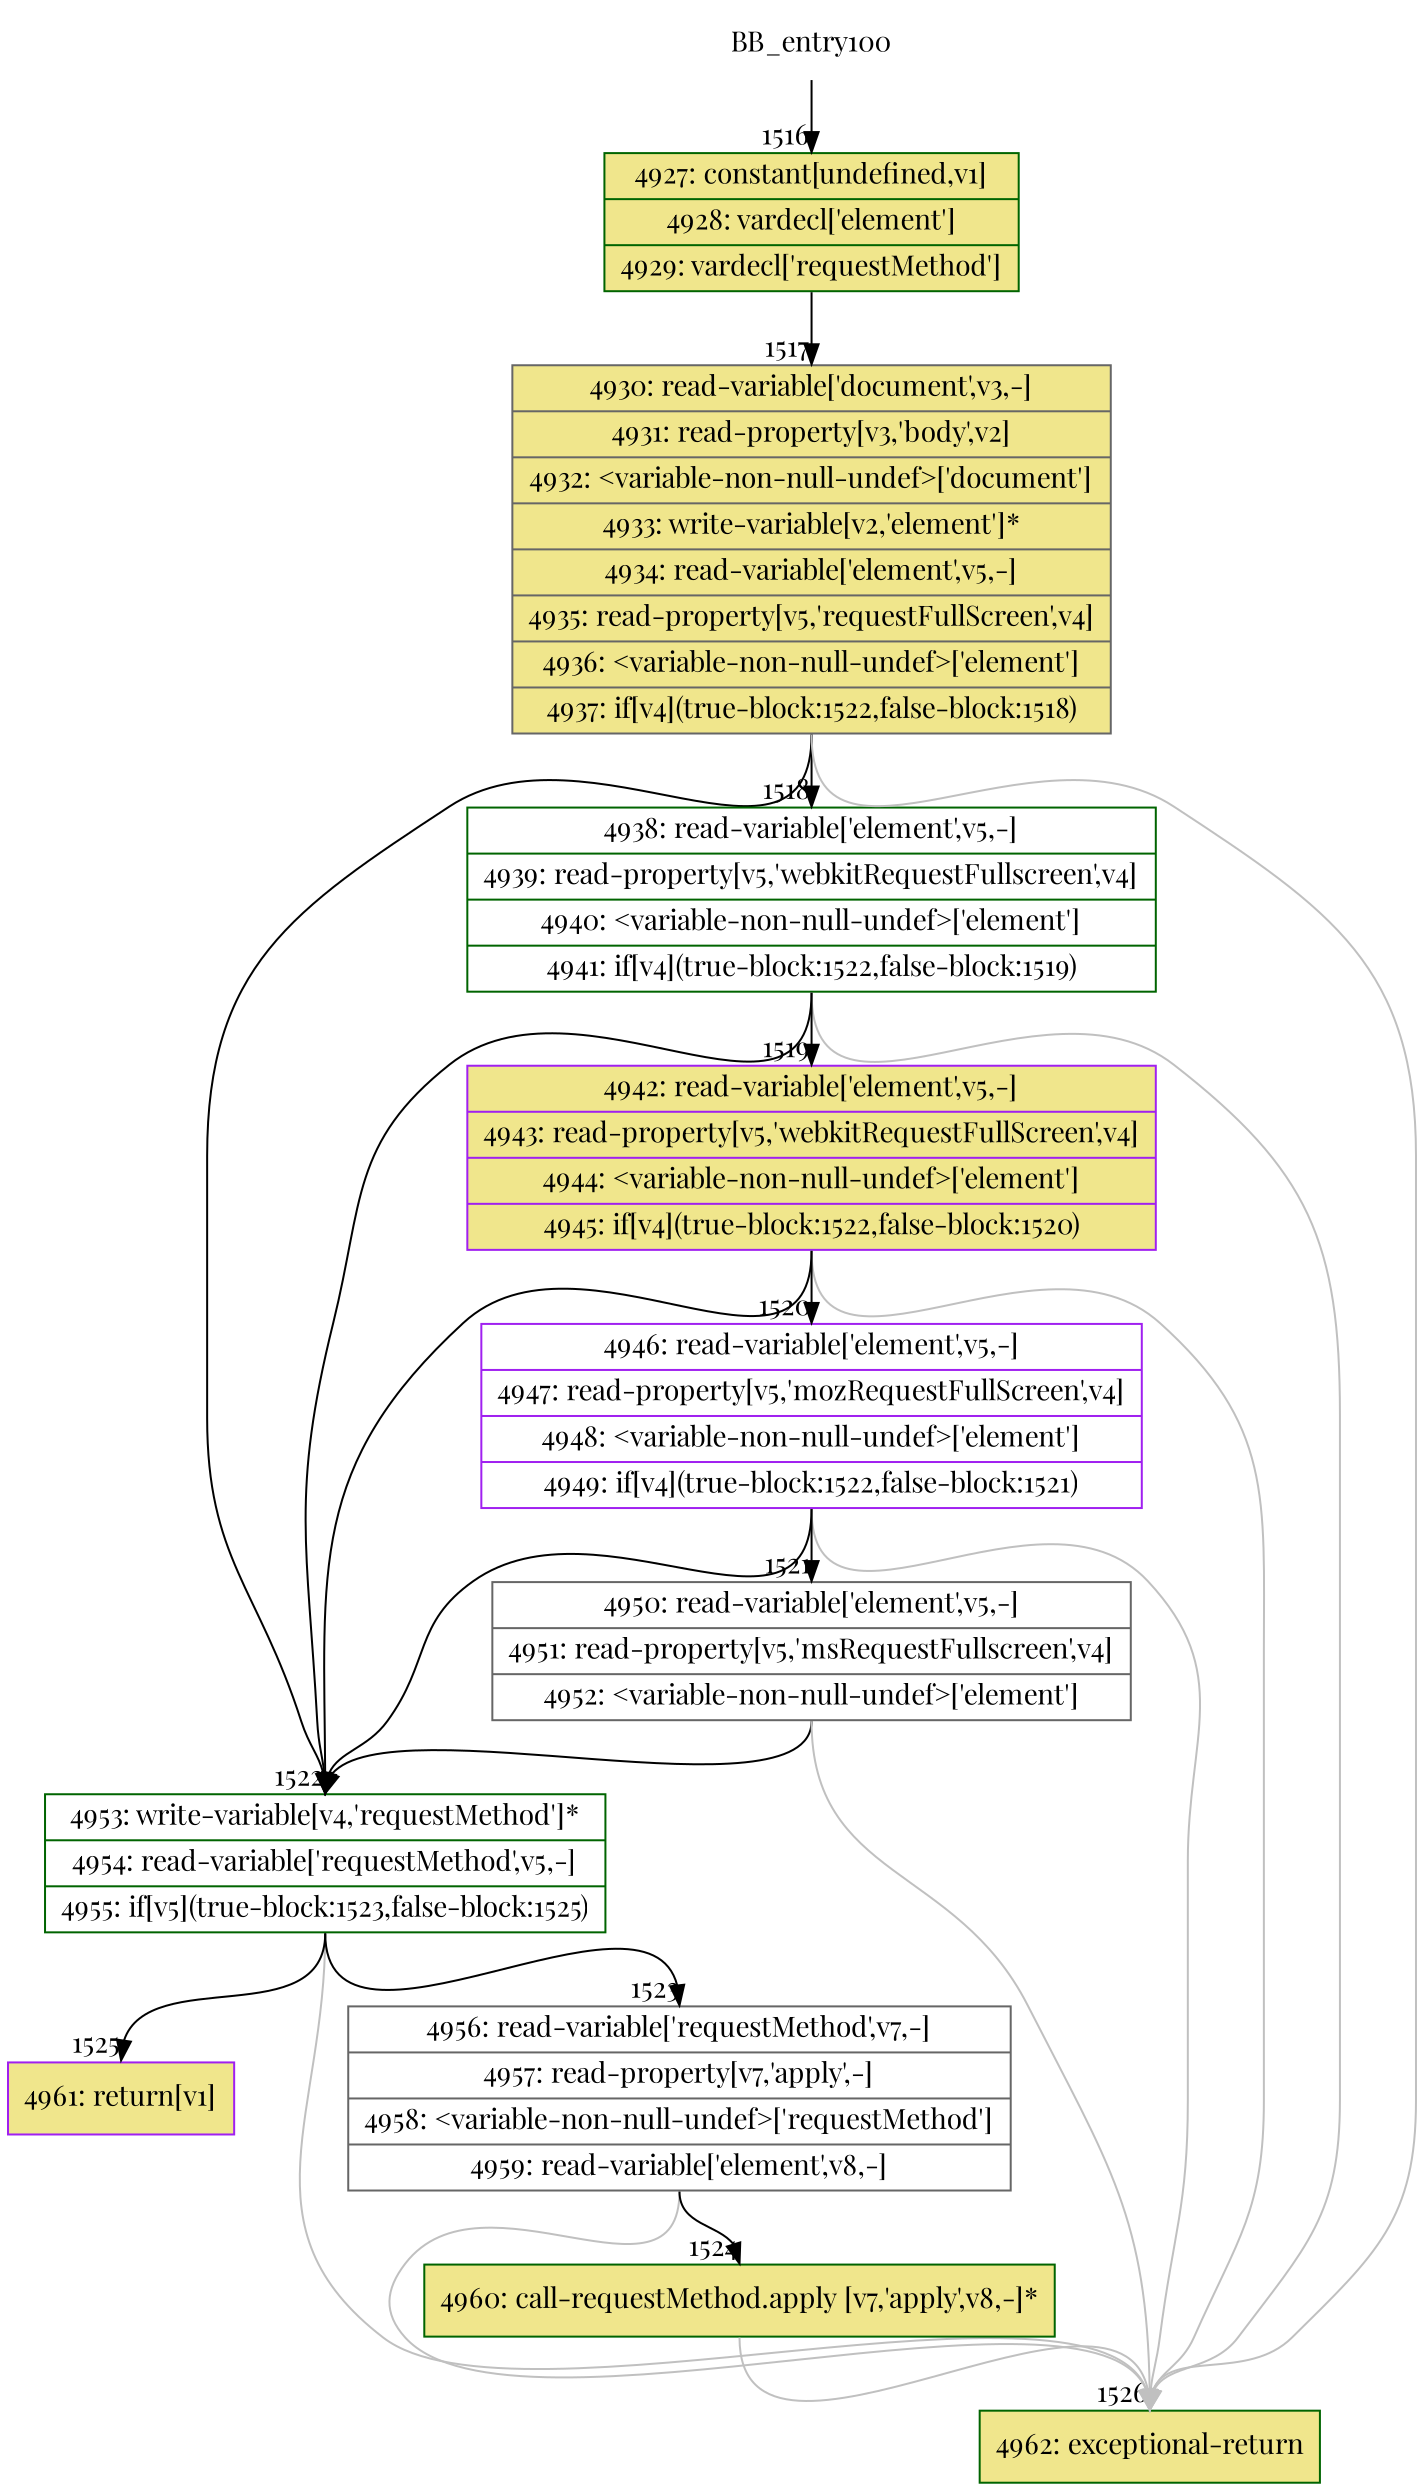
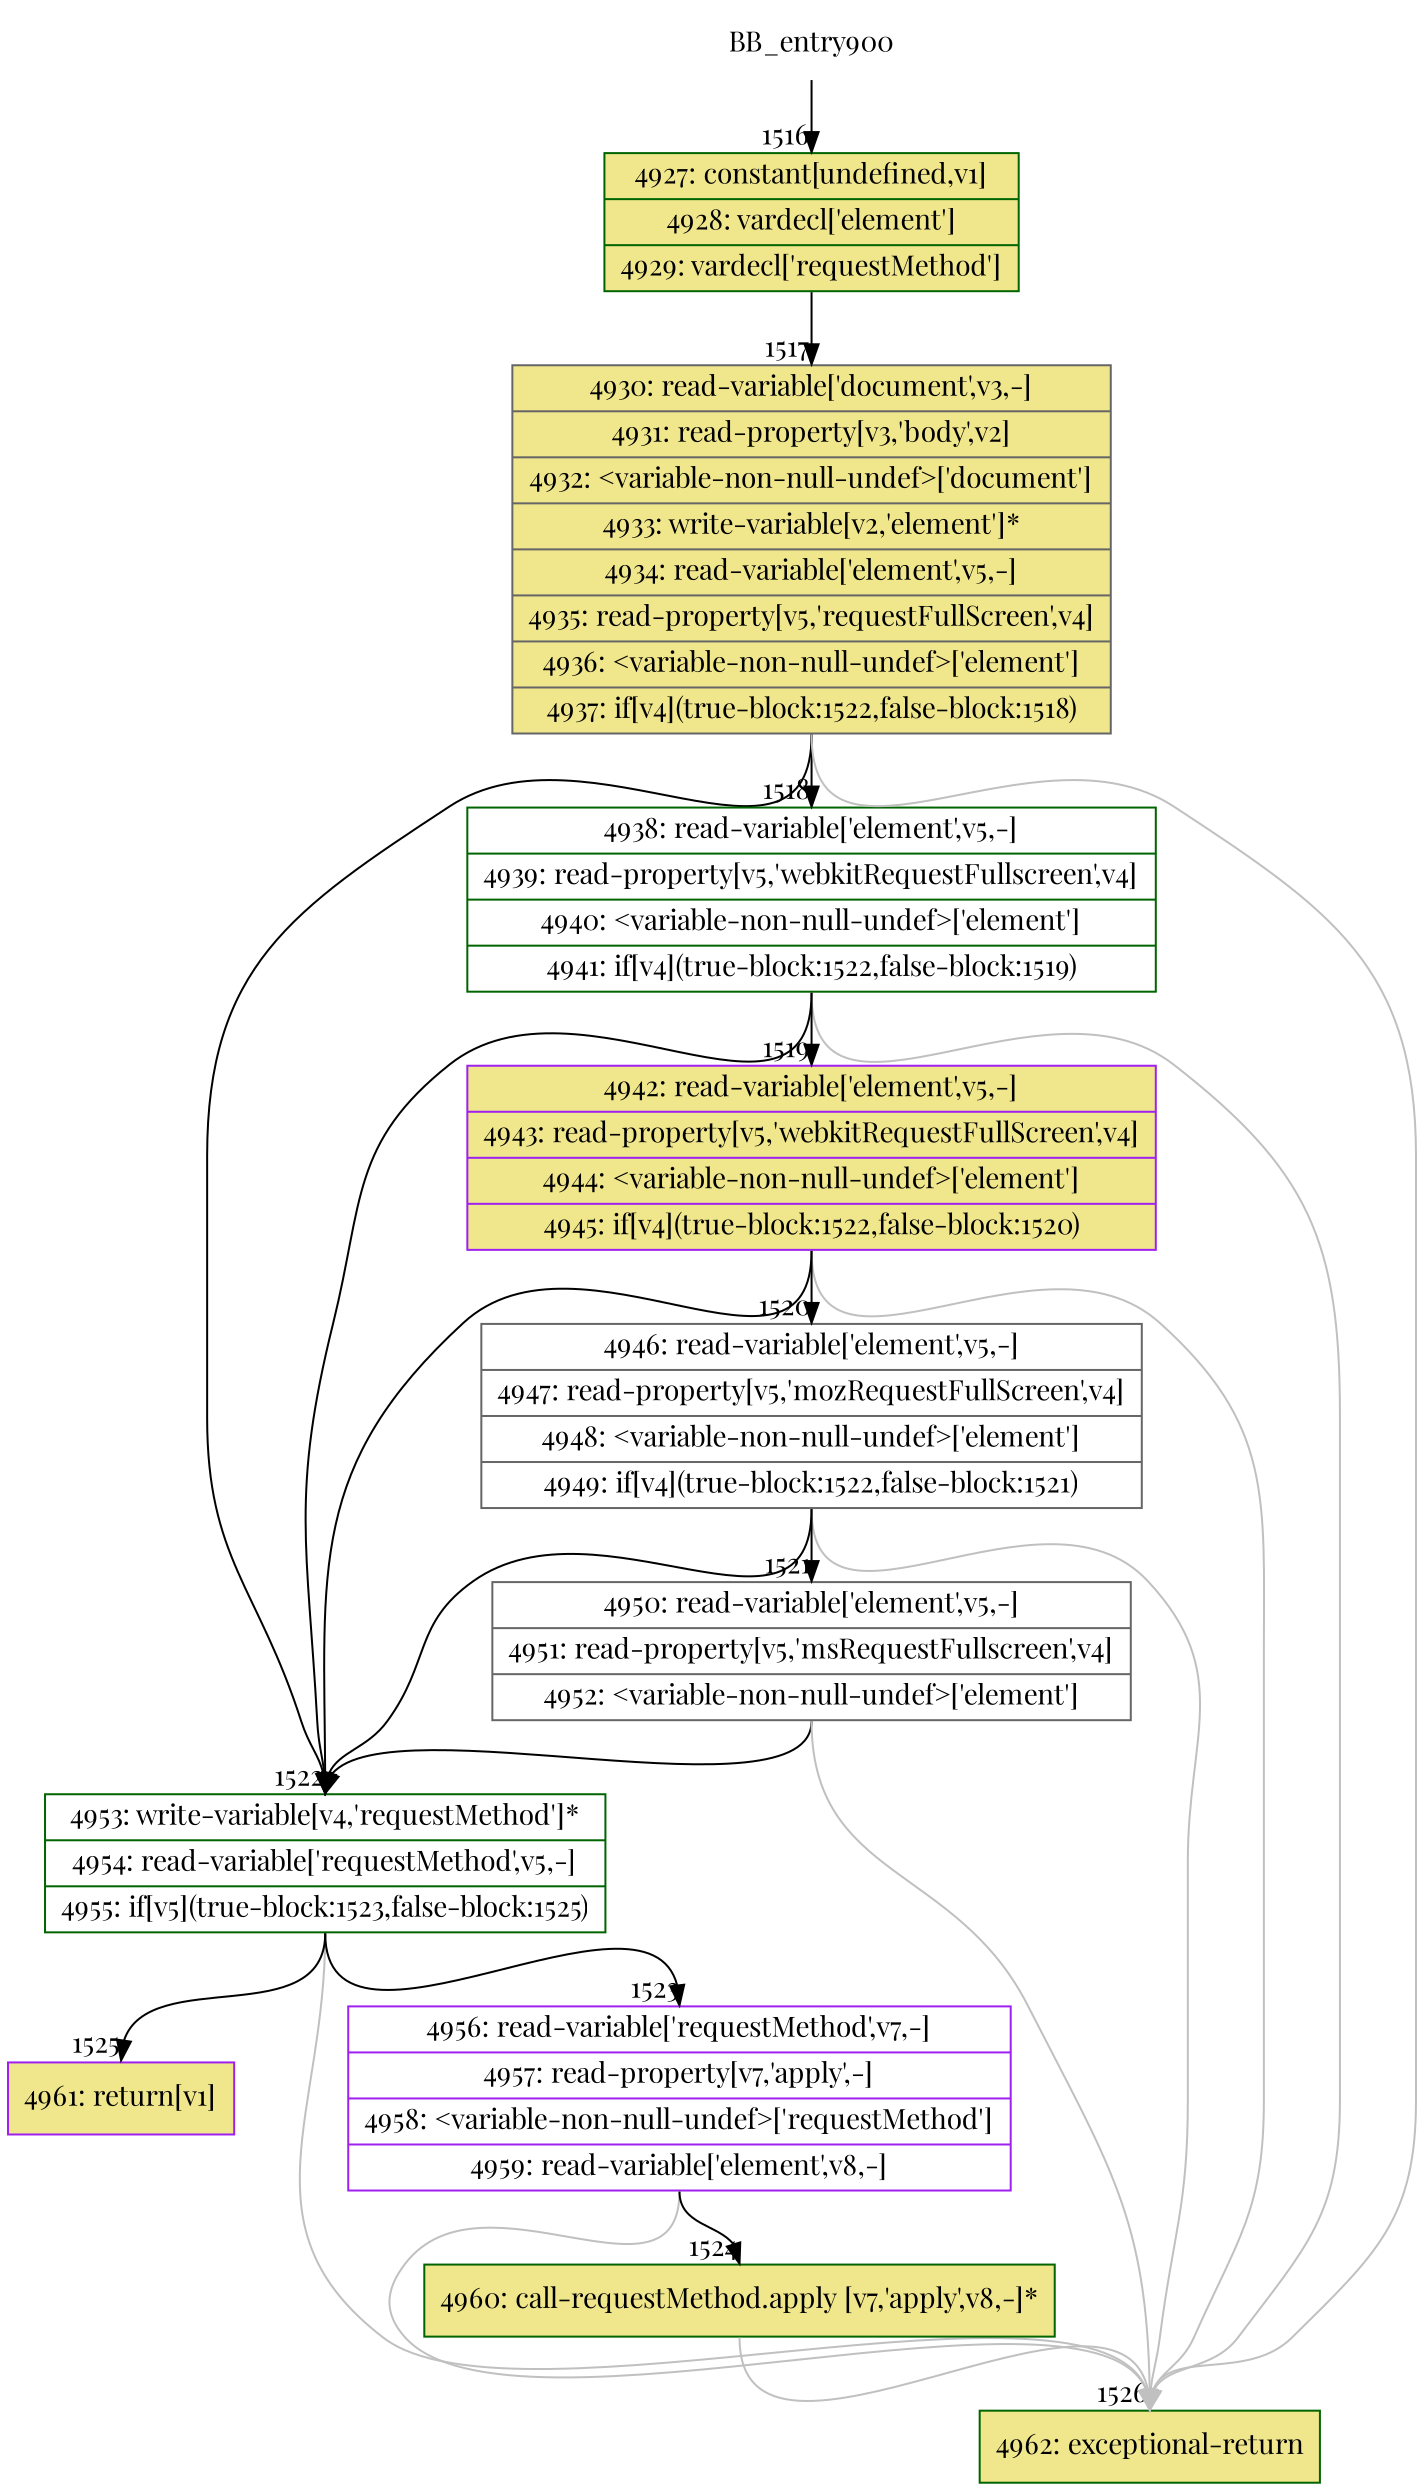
  digraph {
    fontname="Playfair Display"
    rankdir=TD
    node [color=gray40 fillcolor=white fontname="Playfair Display" shape=record style=filled]
    edge [fontname="Playfair Display" headport=n tailport=s]
-   BB_entry100 [shape=none]
+   BB_entry100 [shape=none label=BB_entry900]
    n2 [color=darkgreen fillcolor=khaki label="{4927: constant[undefined,v1]|4928: vardecl['element']|4929: vardecl['requestMethod']}"]
    n3 [fillcolor=khaki label="{4930: read-variable['document',v3,-]|4931: read-property[v3,'body',v2]|4932: \<variable-non-null-undef\>['document']|4933: write-variable[v2,'element']*|4934: read-variable['element',v5,-]|4935: read-property[v5,'requestFullScreen',v4]|4936: \<variable-non-null-undef\>['element']|4937: if[v4](true-block:1522,false-block:1518)}"]
    n4 [color=darkgreen label="{4953: write-variable[v4,'requestMethod']*|4954: read-variable['requestMethod',v5,-]|4955: if[v5](true-block:1523,false-block:1525)}"]
    n5 [color=darkgreen label="{4938: read-variable['element',v5,-]|4939: read-property[v5,'webkitRequestFullscreen',v4]|4940: \<variable-non-null-undef\>['element']|4941: if[v4](true-block:1522,false-block:1519)}"]
    n6 [color=darkgreen fillcolor=khaki label="{4962: exceptional-return}"]
-   n7 [label="{4956: read-variable['requestMethod',v7,-]|4957: read-property[v7,'apply',-]|4958: \<variable-non-null-undef\>['requestMethod']|4959: read-variable['element',v8,-]}"]
+   n7 [color=purple label="{4956: read-variable['requestMethod',v7,-]|4957: read-property[v7,'apply',-]|4958: \<variable-non-null-undef\>['requestMethod']|4959: read-variable['element',v8,-]}"]
    n8 [color=purple fillcolor=khaki label="{4961: return[v1]}"]
    n9 [color=purple fillcolor=khaki label="{4942: read-variable['element',v5,-]|4943: read-property[v5,'webkitRequestFullScreen',v4]|4944: \<variable-non-null-undef\>['element']|4945: if[v4](true-block:1522,false-block:1520)}"]
    n10 [color=darkgreen fillcolor=khaki label="{4960: call-requestMethod.apply [v7,'apply',v8,-]*}"]
-   n11 [color=purple label="{4946: read-variable['element',v5,-]|4947: read-property[v5,'mozRequestFullScreen',v4]|4948: \<variable-non-null-undef\>['element']|4949: if[v4](true-block:1522,false-block:1521)}"]
+   n11 [label="{4946: read-variable['element',v5,-]|4947: read-property[v5,'mozRequestFullScreen',v4]|4948: \<variable-non-null-undef\>['element']|4949: if[v4](true-block:1522,false-block:1521)}"]
    n12 [label="{4950: read-variable['element',v5,-]|4951: read-property[v5,'msRequestFullscreen',v4]|4952: \<variable-non-null-undef\>['element']}"]
    BB_entry100 -> n2 [headlabel="    1516"]
    n2 -> n3 [headlabel="      1517"]
    n3 -> n4 [headlabel="      1522"]
    n3 -> n5 [headlabel="      1518"]
    n3 -> n6 [color=gray headlabel="      1526"]
    n4 -> n6 [color=gray]
    n4 -> n7 [headlabel="      1523"]
    n4 -> n8 [headlabel="      1525"]
    n5 -> n4
    n5 -> n6 [color=gray]
    n5 -> n9 [headlabel="      1519"]
    n7 -> n6 [color=gray]
    n7 -> n10 [headlabel="      1524"]
    n9 -> n4
    n9 -> n6 [color=gray]
    n9 -> n11 [headlabel="      1520"]
    n10 -> n6 [color=gray]
    n11 -> n4
    n11 -> n6 [color=gray]
    n11 -> n12 [headlabel="      1521"]
    n12 -> n4
    n12 -> n6 [color=gray]
  }
